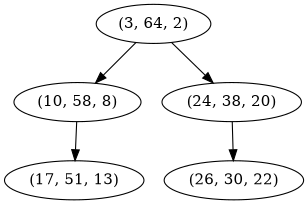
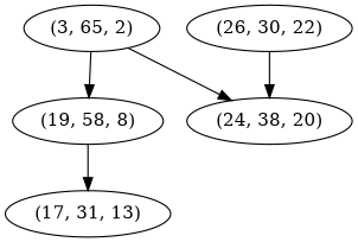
  digraph {
-   "(3, 64, 2)"
-   "(10, 58, 8)"
+   "(3, 64, 2)" [label="(3, 65, 2)"]
+   "(10, 58, 8)" [label="(19, 58, 8)"]
    "(24, 38, 20)"
-   "(17, 51, 13)"
+   "(17, 51, 13)" [label="(17, 31, 13)"]
    "(26, 30, 22)"
    "(3, 64, 2)" -> "(10, 58, 8)"
    "(3, 64, 2)" -> "(24, 38, 20)"
    "(10, 58, 8)" -> "(17, 51, 13)"
-   "(24, 38, 20)" -> "(26, 30, 22)"
+   "(26, 30, 22)" -> "(24, 38, 20)"
  }
